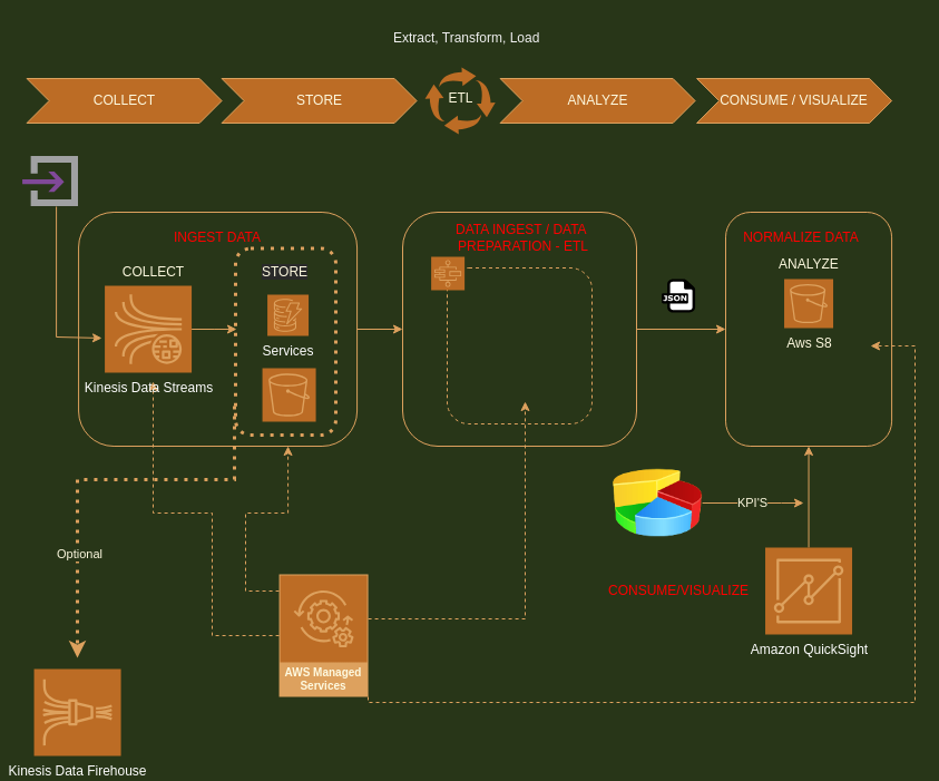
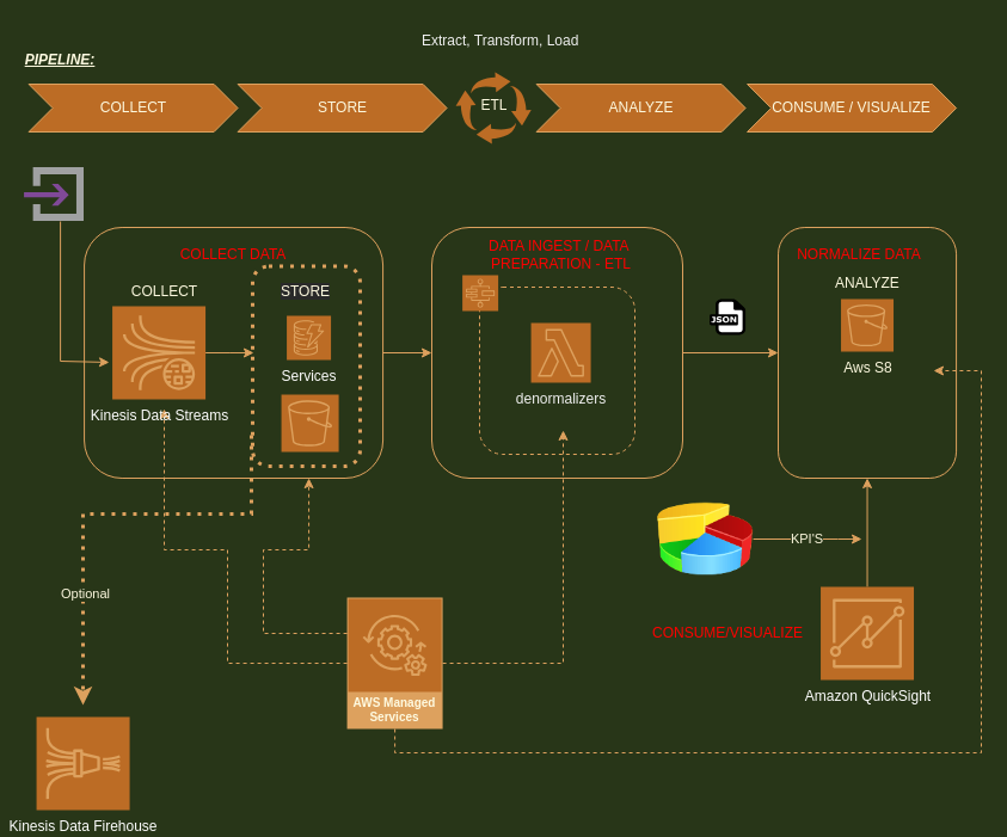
  <mxCell id="0" />
  <mxCell id="1" parent="0" />
  <mxCell id="2" value="" style="rounded=1;fontColor=#FEFAE0;align=center;noLabel=1;html=1;fillColor=none;strokeColor=#DDA15E;" parent="1" vertex="1"><mxGeometry x="361" y="190" width="210" height="210" as="geometry" /></mxCell>
  <mxCell id="3" value="" style="rounded=1;whiteSpace=wrap;html=1;fontColor=#FEFAE0;fillColor=none;align=center;dashed=1;strokeColor=#DDA15E;" parent="1" vertex="1"><mxGeometry x="401" y="240" width="130" height="140" as="geometry" /></mxCell>
  <mxCell id="4" style="edgeStyle=orthogonalEdgeStyle;rounded=0;orthogonalLoop=1;jettySize=auto;html=1;exitX=1;exitY=0.5;exitDx=0;exitDy=0;entryX=0;entryY=0.5;entryDx=0;entryDy=0;labelBackgroundColor=#283618;strokeColor=#DDA15E;fontColor=#FEFAE0;" parent="1" source="5" target="2" edge="1"><mxGeometry relative="1" as="geometry" /></mxCell>
  <mxCell id="5" value="" style="rounded=1;fontColor=#FEFAE0;align=center;noLabel=1;html=1;fillColor=none;strokeColor=#DDA15E;" parent="1" vertex="1"><mxGeometry x="70.08" y="190" width="250" height="210" as="geometry" /></mxCell>
  <mxCell id="6" value="" style="rounded=1;fontColor=#FEFAE0;align=center;noLabel=1;html=1;fillColor=none;strokeColor=#DDA15E;dashed=1;dashPattern=1 2;strokeWidth=3;" parent="1" vertex="1"><mxGeometry x="211" y="222.5" width="90" height="167.5" as="geometry" /></mxCell>
  <mxCell id="7" value="" style="rounded=1;fontColor=#FEFAE0;align=center;noLabel=1;html=1;fillColor=none;strokeColor=#DDA15E;" parent="1" vertex="1"><mxGeometry x="651" y="190" width="149.08" height="210" as="geometry" /></mxCell>
  <mxCell id="8" style="edgeStyle=orthogonalEdgeStyle;rounded=0;orthogonalLoop=1;jettySize=auto;html=1;exitX=1;exitY=0.5;exitDx=0;exitDy=0;fontColor=#FEFAE0;entryX=0;entryY=0.5;entryDx=0;entryDy=0;labelBackgroundColor=#283618;strokeColor=#DDA15E;" parent="1" source="2" target="7" edge="1"><mxGeometry relative="1" as="geometry"><mxPoint x="671" y="295" as="targetPoint" /></mxGeometry></mxCell>
  <mxCell id="9" style="edgeStyle=orthogonalEdgeStyle;rounded=0;orthogonalLoop=1;jettySize=auto;html=1;labelBackgroundColor=#283618;strokeColor=#DDA15E;fontColor=#FEFAE0;" parent="1" source="18" edge="1"><mxGeometry relative="1" as="geometry"><mxPoint x="108.08" y="779" as="sourcePoint" /><Array as="points"><mxPoint x="50.08" y="302" /></Array><mxPoint x="91" y="303" as="targetPoint" /></mxGeometry></mxCell>
+ <mxCell id="10" value="&lt;font color=&quot;#f0f0f0&quot;&gt;denormalizers&lt;/font&gt;" style="sketch=0;points=[[0,0,0],[0.25,0,0],[0.5,0,0],[0.75,0,0],[1,0,0],[0,1,0],[0.25,1,0],[0.5,1,0],[0.75,1,0],[1,1,0],[0,0.25,0],[0,0.5,0],[0,0.75,0],[1,0.25,0],[1,0.5,0],[1,0.75,0]];outlineConnect=0;fontColor=#FEFAE0;gradientDirection=north;fillColor=#BC6C25;strokeColor=#DDA15E;dashed=0;verticalLabelPosition=bottom;verticalAlign=top;align=center;html=1;fontSize=12;fontStyle=0;aspect=fixed;shape=mxgraph.aws4.resourceIcon;resIcon=mxgraph.aws4.lambda;" parent="1" vertex="1"><mxGeometry x="444.08" y="270" width="50" height="50" as="geometry" /></mxCell>
  <mxCell id="11" style="edgeStyle=orthogonalEdgeStyle;rounded=0;orthogonalLoop=1;jettySize=auto;html=1;fontColor=#FEFAE0;exitX=0.5;exitY=1;exitDx=0;exitDy=0;labelBackgroundColor=#283618;strokeColor=#DDA15E;startArrow=classic;startFill=1;endArrow=none;endFill=0;" parent="1" source="7" target="12" edge="1"><mxGeometry relative="1" as="geometry" /></mxCell>
  <mxCell id="12" value="&lt;font color=&quot;#ffffff&quot;&gt;Amazon QuickSight&lt;/font&gt;" style="sketch=0;points=[[0,0,0],[0.25,0,0],[0.5,0,0],[0.75,0,0],[1,0,0],[0,1,0],[0.25,1,0],[0.5,1,0],[0.75,1,0],[1,1,0],[0,0.25,0],[0,0.5,0],[0,0.75,0],[1,0.25,0],[1,0.5,0],[1,0.75,0]];outlineConnect=0;fontColor=#FEFAE0;gradientDirection=north;fillColor=#BC6C25;strokeColor=#DDA15E;dashed=0;verticalLabelPosition=bottom;verticalAlign=top;align=center;html=1;fontSize=12;fontStyle=0;aspect=fixed;shape=mxgraph.aws4.resourceIcon;resIcon=mxgraph.aws4.quicksight;" parent="1" vertex="1"><mxGeometry x="686.54" y="491" width="78" height="78" as="geometry" /></mxCell>
  <mxCell id="13" value="&lt;font color=&quot;#ff0000&quot;&gt;CONSUME/VISUALIZE&lt;/font&gt;" style="text;html=1;strokeColor=none;fillColor=none;align=center;verticalAlign=middle;whiteSpace=wrap;rounded=0;fontColor=#FEFAE0;" parent="1" vertex="1"><mxGeometry x="538.58" y="520" width="140" height="20" as="geometry" /></mxCell>
  <mxCell id="14" value="&lt;meta charset=&quot;utf-8&quot;&gt;ANALYZE" style="text;whiteSpace=wrap;html=1;fontColor=#FEFAE0;" parent="1" vertex="1"><mxGeometry x="696.54" y="222.5" width="58" height="30" as="geometry" /></mxCell>
  <mxCell id="15" value="&lt;meta charset=&quot;utf-8&quot;&gt;COLLECT" style="text;whiteSpace=wrap;html=1;fontColor=#FEFAE0;align=center;" parent="1" vertex="1"><mxGeometry x="102.58" y="230" width="69" height="30" as="geometry" /></mxCell>
  <mxCell id="16" value="&lt;font color=&quot;#ffffff&quot;&gt;Services&lt;/font&gt;" style="sketch=0;points=[[0,0,0],[0.25,0,0],[0.5,0,0],[0.75,0,0],[1,0,0],[0,1,0],[0.25,1,0],[0.5,1,0],[0.75,1,0],[1,1,0],[0,0.25,0],[0,0.5,0],[0,0.75,0],[1,0.25,0],[1,0.5,0],[1,0.75,0]];outlineConnect=0;fontColor=#FEFAE0;gradientDirection=north;fillColor=#BC6C25;strokeColor=#DDA15E;dashed=0;verticalLabelPosition=bottom;verticalAlign=top;align=center;html=1;fontSize=12;fontStyle=0;aspect=fixed;shape=mxgraph.aws4.resourceIcon;resIcon=mxgraph.aws4.dynamodb;" parent="1" vertex="1"><mxGeometry x="239.58" y="264" width="37" height="37" as="geometry" /></mxCell>
  <mxCell id="17" value="&lt;span style=&quot;font-family: helvetica; font-size: 12px; font-style: normal; font-weight: 400; letter-spacing: normal; text-align: left; text-indent: 0px; text-transform: none; word-spacing: 0px; background-color: rgb(42, 42, 42); display: inline; float: none;&quot;&gt;STORE&lt;/span&gt;" style="text;whiteSpace=wrap;html=1;fontColor=#FEFAE0;" parent="1" vertex="1"><mxGeometry x="233.08" y="230" width="50" height="30" as="geometry" /></mxCell>
  <mxCell id="18" value="" style="sketch=0;aspect=fixed;html=1;points=[];align=center;image;fontSize=12;image=img/lib/mscae/Input.svg;fontColor=#FEFAE0;labelBackgroundColor=#283618;fillColor=#BC6C25;strokeColor=#DDA15E;" parent="1" vertex="1"><mxGeometry x="20.08" y="140" width="50" height="45" as="geometry" /></mxCell>
  <mxCell id="19" value="KPI'S" style="edgeStyle=orthogonalEdgeStyle;rounded=0;orthogonalLoop=1;jettySize=auto;html=1;fontColor=#FEFAE0;labelBackgroundColor=#283618;strokeColor=#DDA15E;" parent="1" source="20" edge="1"><mxGeometry relative="1" as="geometry"><mxPoint x="721" y="451" as="targetPoint" /><Array as="points"><mxPoint x="701" y="451" /><mxPoint x="701" y="451" /></Array></mxGeometry></mxCell>
  <mxCell id="20" value="" style="image;html=1;image=img/lib/clip_art/finance/Pie_Chart_128x128.png;fontColor=#FEFAE0;align=center;labelBackgroundColor=#283618;fillColor=#BC6C25;strokeColor=#DDA15E;" parent="1" vertex="1"><mxGeometry x="550.08" y="411" width="80" height="80" as="geometry" /></mxCell>
  <mxCell id="21" value="" style="dashed=0;outlineConnect=0;html=1;align=center;labelPosition=center;verticalLabelPosition=bottom;verticalAlign=top;shape=mxgraph.weblogos.json;fontColor=#FEFAE0;fillColor=#BC6C25;strokeColor=#DDA15E;" parent="1" vertex="1"><mxGeometry x="593.58" y="250" width="30" height="30" as="geometry" /></mxCell>
  <mxCell id="22" value="&lt;font color=&quot;#ff0000&quot;&gt;DATA INGEST / DATA&amp;nbsp; PREPARATION - ETL&lt;/font&gt;" style="text;html=1;strokeColor=none;fillColor=none;align=center;verticalAlign=middle;whiteSpace=wrap;rounded=0;fontColor=#FEFAE0;" parent="1" vertex="1"><mxGeometry x="386.62" y="202.5" width="164.92" height="20" as="geometry" /></mxCell>
  <mxCell id="23" value="" style="sketch=0;points=[[0,0,0],[0.25,0,0],[0.5,0,0],[0.75,0,0],[1,0,0],[0,1,0],[0.25,1,0],[0.5,1,0],[0.75,1,0],[1,1,0],[0,0.25,0],[0,0.5,0],[0,0.75,0],[1,0.25,0],[1,0.5,0],[1,0.75,0]];outlineConnect=0;fontColor=#FEFAE0;gradientDirection=north;fillColor=#BC6C25;strokeColor=#DDA15E;dashed=0;verticalLabelPosition=bottom;verticalAlign=top;align=center;html=1;fontSize=12;fontStyle=0;aspect=fixed;shape=mxgraph.aws4.resourceIcon;resIcon=mxgraph.aws4.step_functions;" parent="1" vertex="1"><mxGeometry x="386.62" y="230" width="30" height="30" as="geometry" /></mxCell>
- <mxCell id="24" value="&lt;font color=&quot;#ff0000&quot;&gt;INGEST DATA&lt;/font&gt;" style="text;html=1;strokeColor=none;fillColor=none;align=center;verticalAlign=middle;whiteSpace=wrap;rounded=0;fontColor=#FEFAE0;" parent="1" vertex="1"><mxGeometry x="128.08" y="202.5" width="134" height="20" as="geometry" /></mxCell>
+ <mxCell id="24" value="&lt;font color=&quot;#ff0000&quot;&gt;COLLECT DATA&lt;/font&gt;" style="text;html=1;strokeColor=none;fillColor=none;align=center;verticalAlign=middle;whiteSpace=wrap;rounded=0;fontColor=#FEFAE0;" parent="1" vertex="1"><mxGeometry x="128.08" y="202.5" width="134" height="20" as="geometry" /></mxCell>
  <mxCell id="25" value="&lt;font color=&quot;#ff0000&quot;&gt;NORMALIZE DATA&lt;/font&gt;" style="text;html=1;strokeColor=none;fillColor=none;align=center;verticalAlign=middle;whiteSpace=wrap;rounded=0;fontColor=#FEFAE0;" parent="1" vertex="1"><mxGeometry x="652.08" y="202.5" width="134" height="20" as="geometry" /></mxCell>
  <mxCell id="26" style="edgeStyle=orthogonalEdgeStyle;rounded=0;orthogonalLoop=1;jettySize=auto;html=1;fontColor=#FEFAE0;dashed=1;labelBackgroundColor=#283618;strokeColor=#DDA15E;" parent="1" source="29" edge="1"><mxGeometry relative="1" as="geometry"><Array as="points"><mxPoint x="190" y="460" /><mxPoint x="137" y="460" /></Array><mxPoint x="137" y="342" as="targetPoint" /></mxGeometry></mxCell>
  <mxCell id="27" style="edgeStyle=orthogonalEdgeStyle;rounded=0;orthogonalLoop=1;jettySize=auto;html=1;dashed=1;fontColor=#FEFAE0;labelBackgroundColor=#283618;strokeColor=#DDA15E;" parent="1" source="29" edge="1"><mxGeometry relative="1" as="geometry"><Array as="points"><mxPoint x="471" y="555" /><mxPoint x="471" y="360" /></Array><mxPoint x="471" y="360" as="targetPoint" /></mxGeometry></mxCell>
  <mxCell id="28" style="edgeStyle=orthogonalEdgeStyle;rounded=0;orthogonalLoop=1;jettySize=auto;html=1;fontColor=#FEFAE0;dashed=1;labelBackgroundColor=#283618;strokeColor=#DDA15E;" parent="1" source="29" edge="1"><mxGeometry relative="1" as="geometry"><mxPoint x="258.08" y="400" as="targetPoint" /><Array as="points"><mxPoint x="220" y="530" /><mxPoint x="220" y="460" /><mxPoint x="258" y="460" /></Array></mxGeometry></mxCell>
- <mxCell id="29" value="AWS Managed Services" style="sketch=0;outlineConnect=0;fontColor=#FEFAE0;strokeColor=#DDA15E;fillColor=#BC6C25;dashed=0;verticalLabelPosition=middle;verticalAlign=bottom;align=center;html=1;whiteSpace=wrap;fontSize=10;fontStyle=1;spacing=3;shape=mxgraph.aws4.productIcon;prIcon=mxgraph.aws4.managed_services;" parent="1" vertex="1"><mxGeometry x="250.08" y="515" width="80" height="110" as="geometry" /></mxCell>
+ <mxCell id="29" value="AWS Managed Services" style="sketch=0;outlineConnect=0;fontColor=#FEFAE0;strokeColor=#DDA15E;fillColor=#BC6C25;dashed=0;verticalLabelPosition=middle;verticalAlign=bottom;align=center;html=1;whiteSpace=wrap;fontSize=10;fontStyle=1;spacing=3;shape=mxgraph.aws4.productIcon;prIcon=mxgraph.aws4.managed_services;" parent="1" vertex="1"><mxGeometry x="290.08" y="500" width="80" height="110" as="geometry" /></mxCell>
  <mxCell id="30" value="" style="sketch=0;points=[[0,0,0],[0.25,0,0],[0.5,0,0],[0.75,0,0],[1,0,0],[0,1,0],[0.25,1,0],[0.5,1,0],[0.75,1,0],[1,1,0],[0,0.25,0],[0,0.5,0],[0,0.75,0],[1,0.25,0],[1,0.5,0],[1,0.75,0]];outlineConnect=0;fontColor=#FEFAE0;gradientDirection=north;fillColor=#BC6C25;strokeColor=#DDA15E;dashed=0;verticalLabelPosition=bottom;verticalAlign=top;align=center;html=1;fontSize=12;fontStyle=0;aspect=fixed;shape=mxgraph.aws4.resourceIcon;resIcon=mxgraph.aws4.s3;" parent="1" vertex="1"><mxGeometry x="235.08" y="330" width="48" height="48" as="geometry" /></mxCell>
  <mxCell id="31" value="CONSUME / VISUALIZE" style="shape=step;perimeter=stepPerimeter;whiteSpace=wrap;html=1;fixedSize=1;labelBackgroundColor=none;fillColor=#BC6C25;strokeColor=#DDA15E;fontColor=#FEFAE0;" parent="1" vertex="1"><mxGeometry x="625.08" y="70" width="175" height="40" as="geometry" /></mxCell>
  <mxCell id="32" value="ANALYZE" style="shape=step;perimeter=stepPerimeter;whiteSpace=wrap;html=1;fixedSize=1;labelBackgroundColor=none;fillColor=#BC6C25;strokeColor=#DDA15E;fontColor=#FEFAE0;" parent="1" vertex="1"><mxGeometry x="448.58" y="70" width="175" height="40" as="geometry" /></mxCell>
  <mxCell id="33" value="STORE" style="shape=step;perimeter=stepPerimeter;whiteSpace=wrap;html=1;fixedSize=1;labelBackgroundColor=none;fillColor=#BC6C25;strokeColor=#DDA15E;fontColor=#FEFAE0;" parent="1" vertex="1"><mxGeometry x="198.58" y="70" width="175" height="40" as="geometry" /></mxCell>
  <mxCell id="34" value="COLLECT" style="shape=step;perimeter=stepPerimeter;whiteSpace=wrap;html=1;fixedSize=1;labelBackgroundColor=none;fillColor=#BC6C25;strokeColor=#DDA15E;fontColor=#FEFAE0;" parent="1" vertex="1"><mxGeometry x="23.58" y="70" width="175" height="40" as="geometry" /></mxCell>
  <mxCell id="35" value="&lt;br&gt;ETL" style="sketch=0;html=1;aspect=fixed;strokeColor=none;shadow=0;align=center;verticalAlign=top;fillColor=#BC6C25;shape=mxgraph.gcp2.arrows_system;labelBackgroundColor=none;fontColor=#FEFAE0;" parent="1" vertex="1"><mxGeometry x="381.08" y="60" width="63.16" height="60" as="geometry" /></mxCell>
+ <mxCell id="36" value="&lt;b&gt;&lt;u&gt;&lt;i&gt;PIPELINE:&lt;/i&gt;&lt;/u&gt;&lt;/b&gt;" style="text;html=1;strokeColor=none;fillColor=none;align=center;verticalAlign=middle;whiteSpace=wrap;rounded=0;labelBackgroundColor=none;fontColor=#FEFAE0;" parent="1" vertex="1"><mxGeometry x="30.08" y="40" width="40" height="20" as="geometry" /></mxCell>
  <mxCell id="37" style="edgeStyle=orthogonalEdgeStyle;rounded=0;orthogonalLoop=1;jettySize=auto;html=1;dashed=1;labelBackgroundColor=#283618;strokeColor=#DDA15E;fontColor=#FEFAE0;" parent="1" source="29" edge="1"><mxGeometry relative="1" as="geometry"><mxPoint x="781" y="310" as="targetPoint" /><Array as="points"><mxPoint x="330" y="630" /><mxPoint x="821" y="630" /><mxPoint x="821" y="310" /><mxPoint x="781" y="310" /></Array></mxGeometry></mxCell>
  <mxCell id="38" style="edgeStyle=orthogonalEdgeStyle;rounded=0;orthogonalLoop=1;jettySize=auto;html=1;entryX=0.011;entryY=0.433;entryDx=0;entryDy=0;entryPerimeter=0;labelBackgroundColor=#283618;strokeColor=#DDA15E;fontColor=#FEFAE0;" parent="1" source="39" target="6" edge="1"><mxGeometry relative="1" as="geometry" /></mxCell>
  <mxCell id="39" value="&lt;font color=&quot;#ffffff&quot;&gt;Kinesis Data Streams&lt;/font&gt;" style="sketch=0;points=[[0,0,0],[0.25,0,0],[0.5,0,0],[0.75,0,0],[1,0,0],[0,1,0],[0.25,1,0],[0.5,1,0],[0.75,1,0],[1,1,0],[0,0.25,0],[0,0.5,0],[0,0.75,0],[1,0.25,0],[1,0.5,0],[1,0.75,0]];outlineConnect=0;fontColor=#FEFAE0;gradientDirection=north;fillColor=#BC6C25;strokeColor=#DDA15E;dashed=0;verticalLabelPosition=bottom;verticalAlign=top;align=center;html=1;fontSize=12;fontStyle=0;aspect=fixed;shape=mxgraph.aws4.resourceIcon;resIcon=mxgraph.aws4.kinesis_data_streams;labelBackgroundColor=none;" parent="1" vertex="1"><mxGeometry x="93.58" y="256" width="78" height="78" as="geometry" /></mxCell>
  <mxCell id="40" value="&lt;font color=&quot;#ffffff&quot;&gt;Kinesis Data Firehouse&lt;/font&gt;" style="sketch=0;points=[[0,0,0],[0.25,0,0],[0.5,0,0],[0.75,0,0],[1,0,0],[0,1,0],[0.25,1,0],[0.5,1,0],[0.75,1,0],[1,1,0],[0,0.25,0],[0,0.5,0],[0,0.75,0],[1,0.25,0],[1,0.5,0],[1,0.75,0]];outlineConnect=0;fontColor=#FEFAE0;gradientDirection=north;fillColor=#BC6C25;strokeColor=#DDA15E;dashed=0;verticalLabelPosition=bottom;verticalAlign=top;align=center;html=1;fontSize=12;fontStyle=0;aspect=fixed;shape=mxgraph.aws4.resourceIcon;resIcon=mxgraph.aws4.kinesis_data_firehose;" parent="1" vertex="1"><mxGeometry x="30.08" y="600" width="78" height="78" as="geometry" /></mxCell>
  <mxCell id="41" style="edgeStyle=orthogonalEdgeStyle;rounded=0;orthogonalLoop=1;jettySize=auto;html=1;fillColor=#BC6C25;strokeColor=#DDA15E;exitX=-0.011;exitY=0.845;exitDx=0;exitDy=0;exitPerimeter=0;dashed=1;dashPattern=1 2;strokeWidth=3;labelBackgroundColor=#283618;fontColor=#FEFAE0;" parent="1" source="6" edge="1"><mxGeometry relative="1" as="geometry"><mxPoint x="101" y="338" as="sourcePoint" /><mxPoint x="69" y="590" as="targetPoint" /><Array as="points"><mxPoint x="210" y="430" /><mxPoint x="69" y="430" /></Array></mxGeometry></mxCell>
  <mxCell id="42" value="Optional" style="edgeLabel;html=1;align=center;verticalAlign=middle;resizable=0;points=[];labelBackgroundColor=#283618;fontColor=#FEFAE0;" parent="41" vertex="1" connectable="0"><mxGeometry x="0.488" y="1" relative="1" as="geometry"><mxPoint as="offset" /></mxGeometry></mxCell>
  <mxCell id="43" value="&lt;span style=&quot;color: rgb(240 , 240 , 240) ; font-family: &amp;#34;helvetica&amp;#34; ; font-size: 12px ; font-style: normal ; font-weight: 400 ; letter-spacing: normal ; text-align: center ; text-indent: 0px ; text-transform: none ; word-spacing: 0px ; display: inline ; float: none&quot;&gt;Extract, Transform, Load&lt;/span&gt;" style="text;whiteSpace=wrap;html=1;fontColor=#FEFAE0;" parent="1" vertex="1"><mxGeometry x="351" y="20" width="140" height="30" as="geometry" /></mxCell>
  <mxCell id="44" value="Aws S8" style="sketch=0;points=[[0,0,0],[0.25,0,0],[0.5,0,0],[0.75,0,0],[1,0,0],[0,1,0],[0.25,1,0],[0.5,1,0],[0.75,1,0],[1,1,0],[0,0.25,0],[0,0.5,0],[0,0.75,0],[1,0.25,0],[1,0.5,0],[1,0.75,0]];outlineConnect=0;fontColor=#FEFAE0;gradientDirection=north;fillColor=#BC6C25;strokeColor=#DDA15E;dashed=0;verticalLabelPosition=bottom;verticalAlign=top;align=center;html=1;fontSize=12;fontStyle=0;aspect=fixed;shape=mxgraph.aws4.resourceIcon;resIcon=mxgraph.aws4.s3;labelPosition=center;" parent="1" vertex="1"><mxGeometry x="703.54" y="250" width="44" height="44" as="geometry" /></mxCell>
